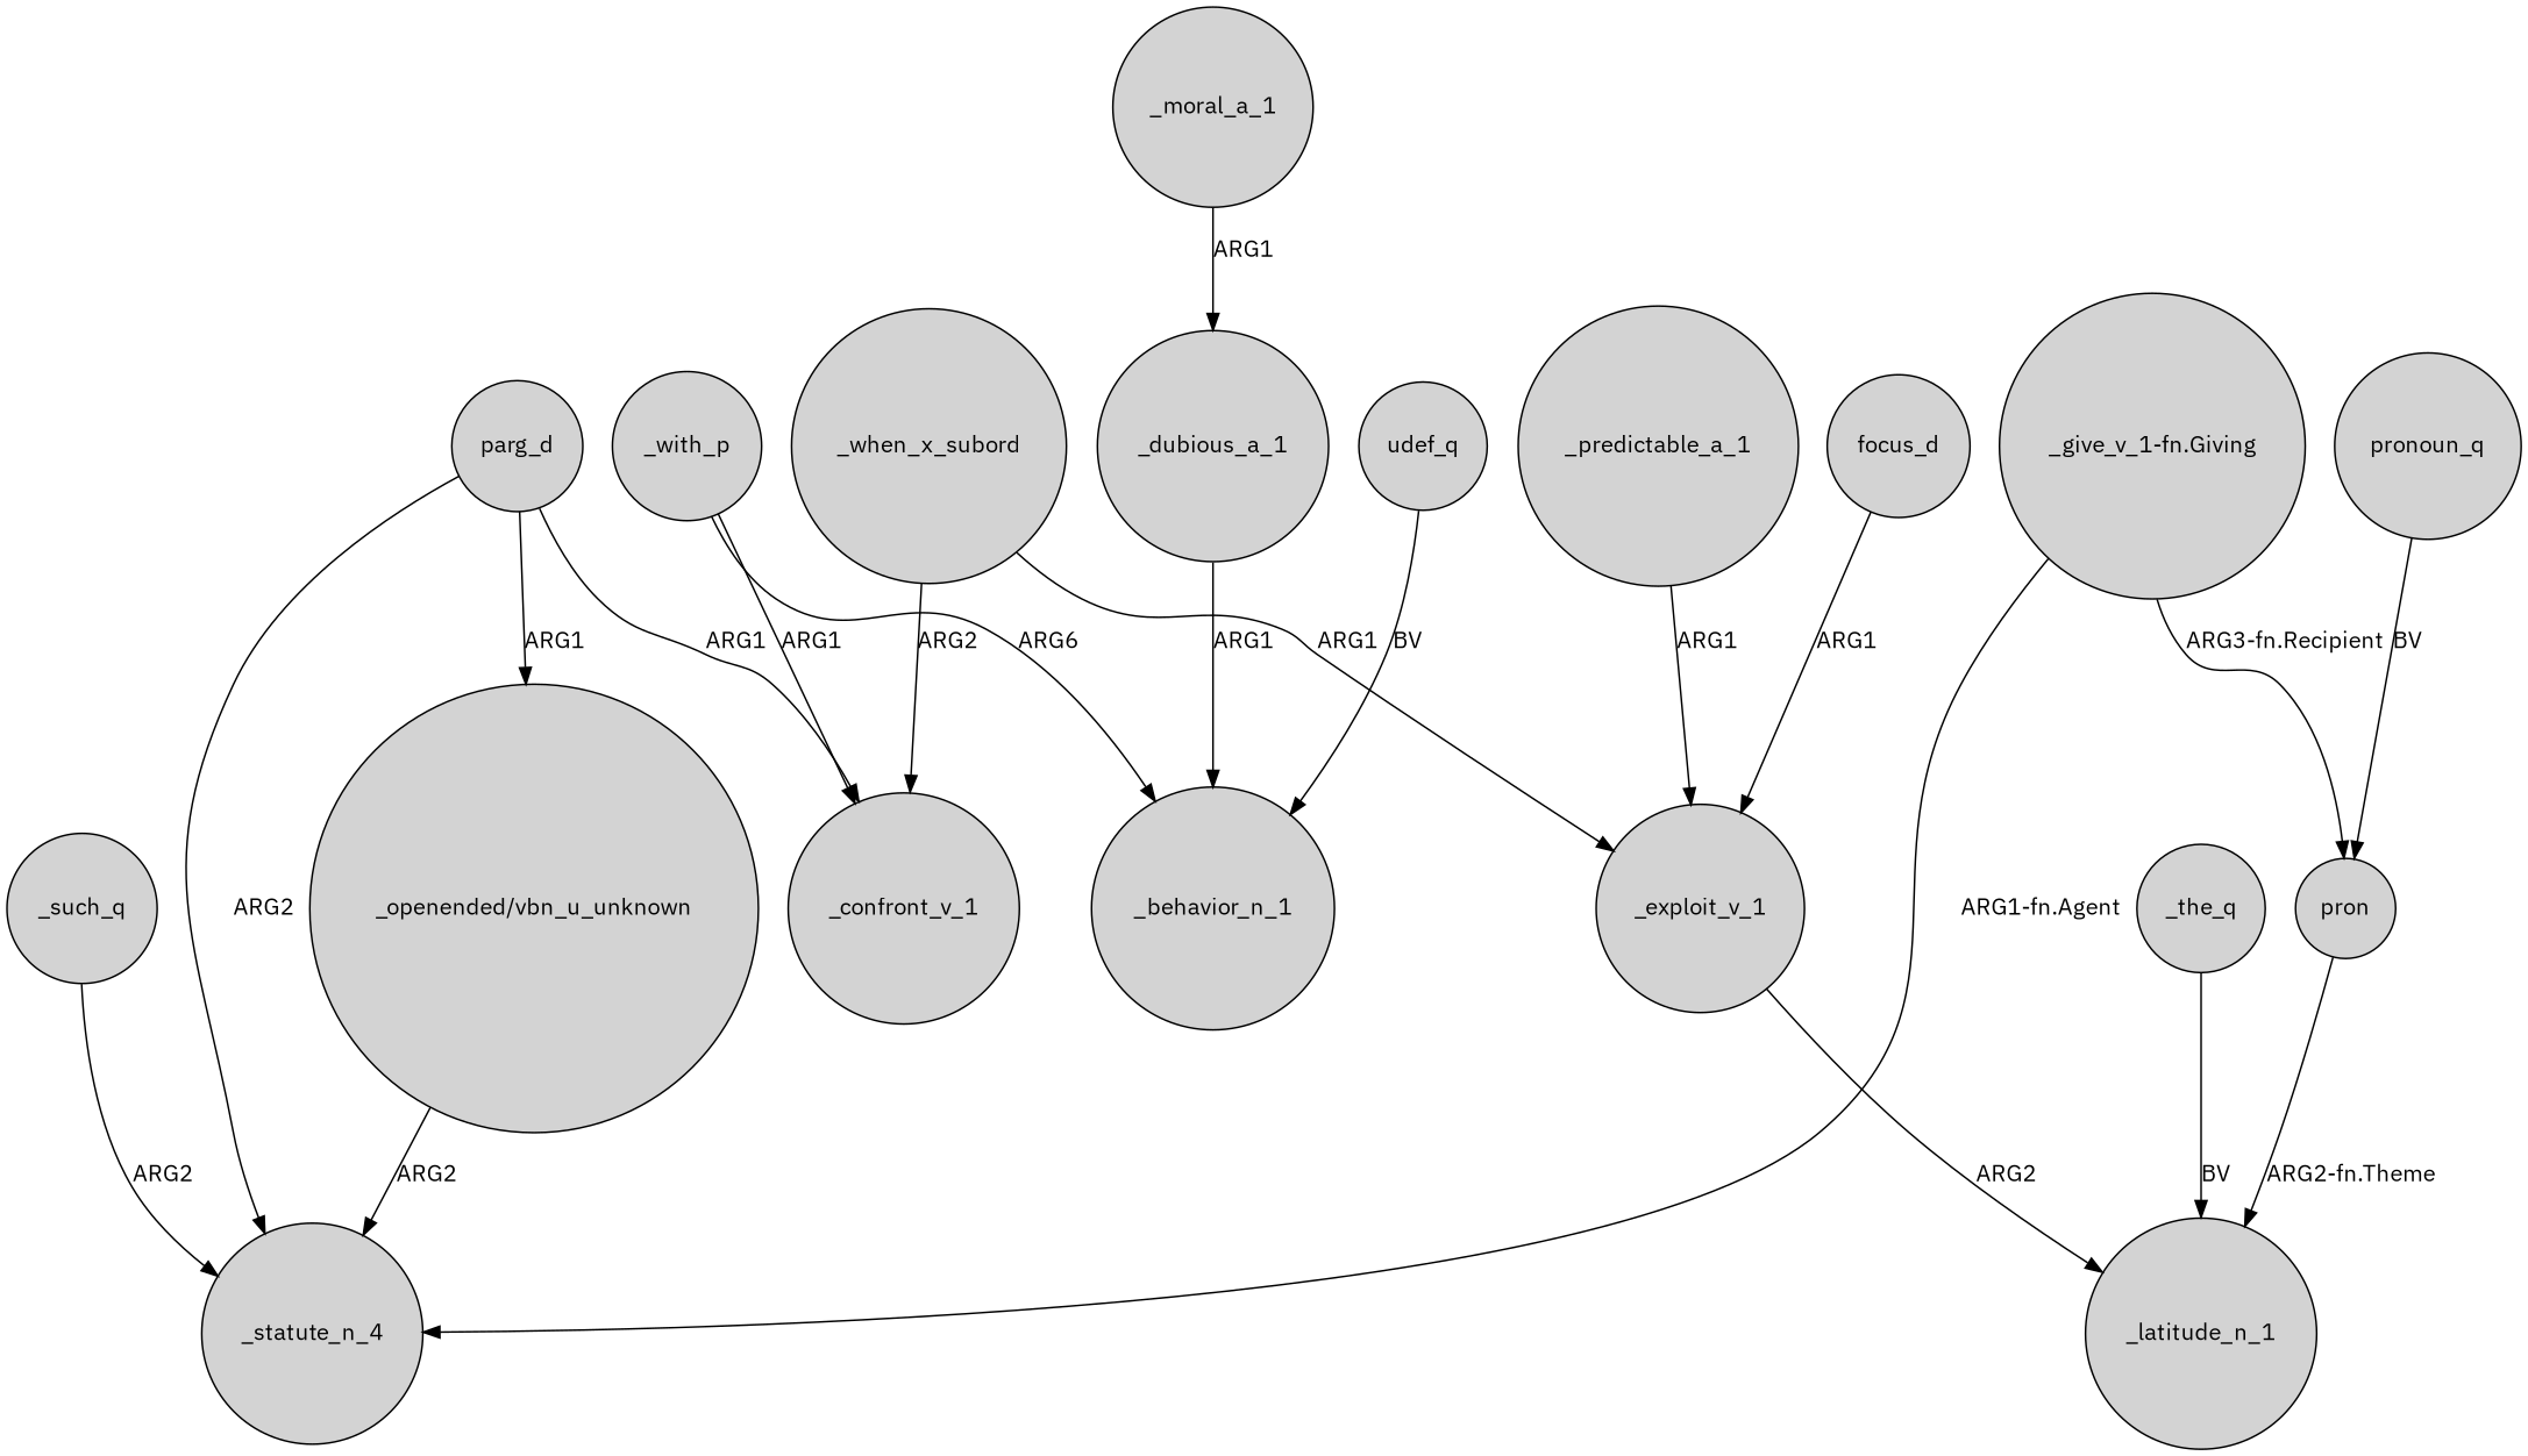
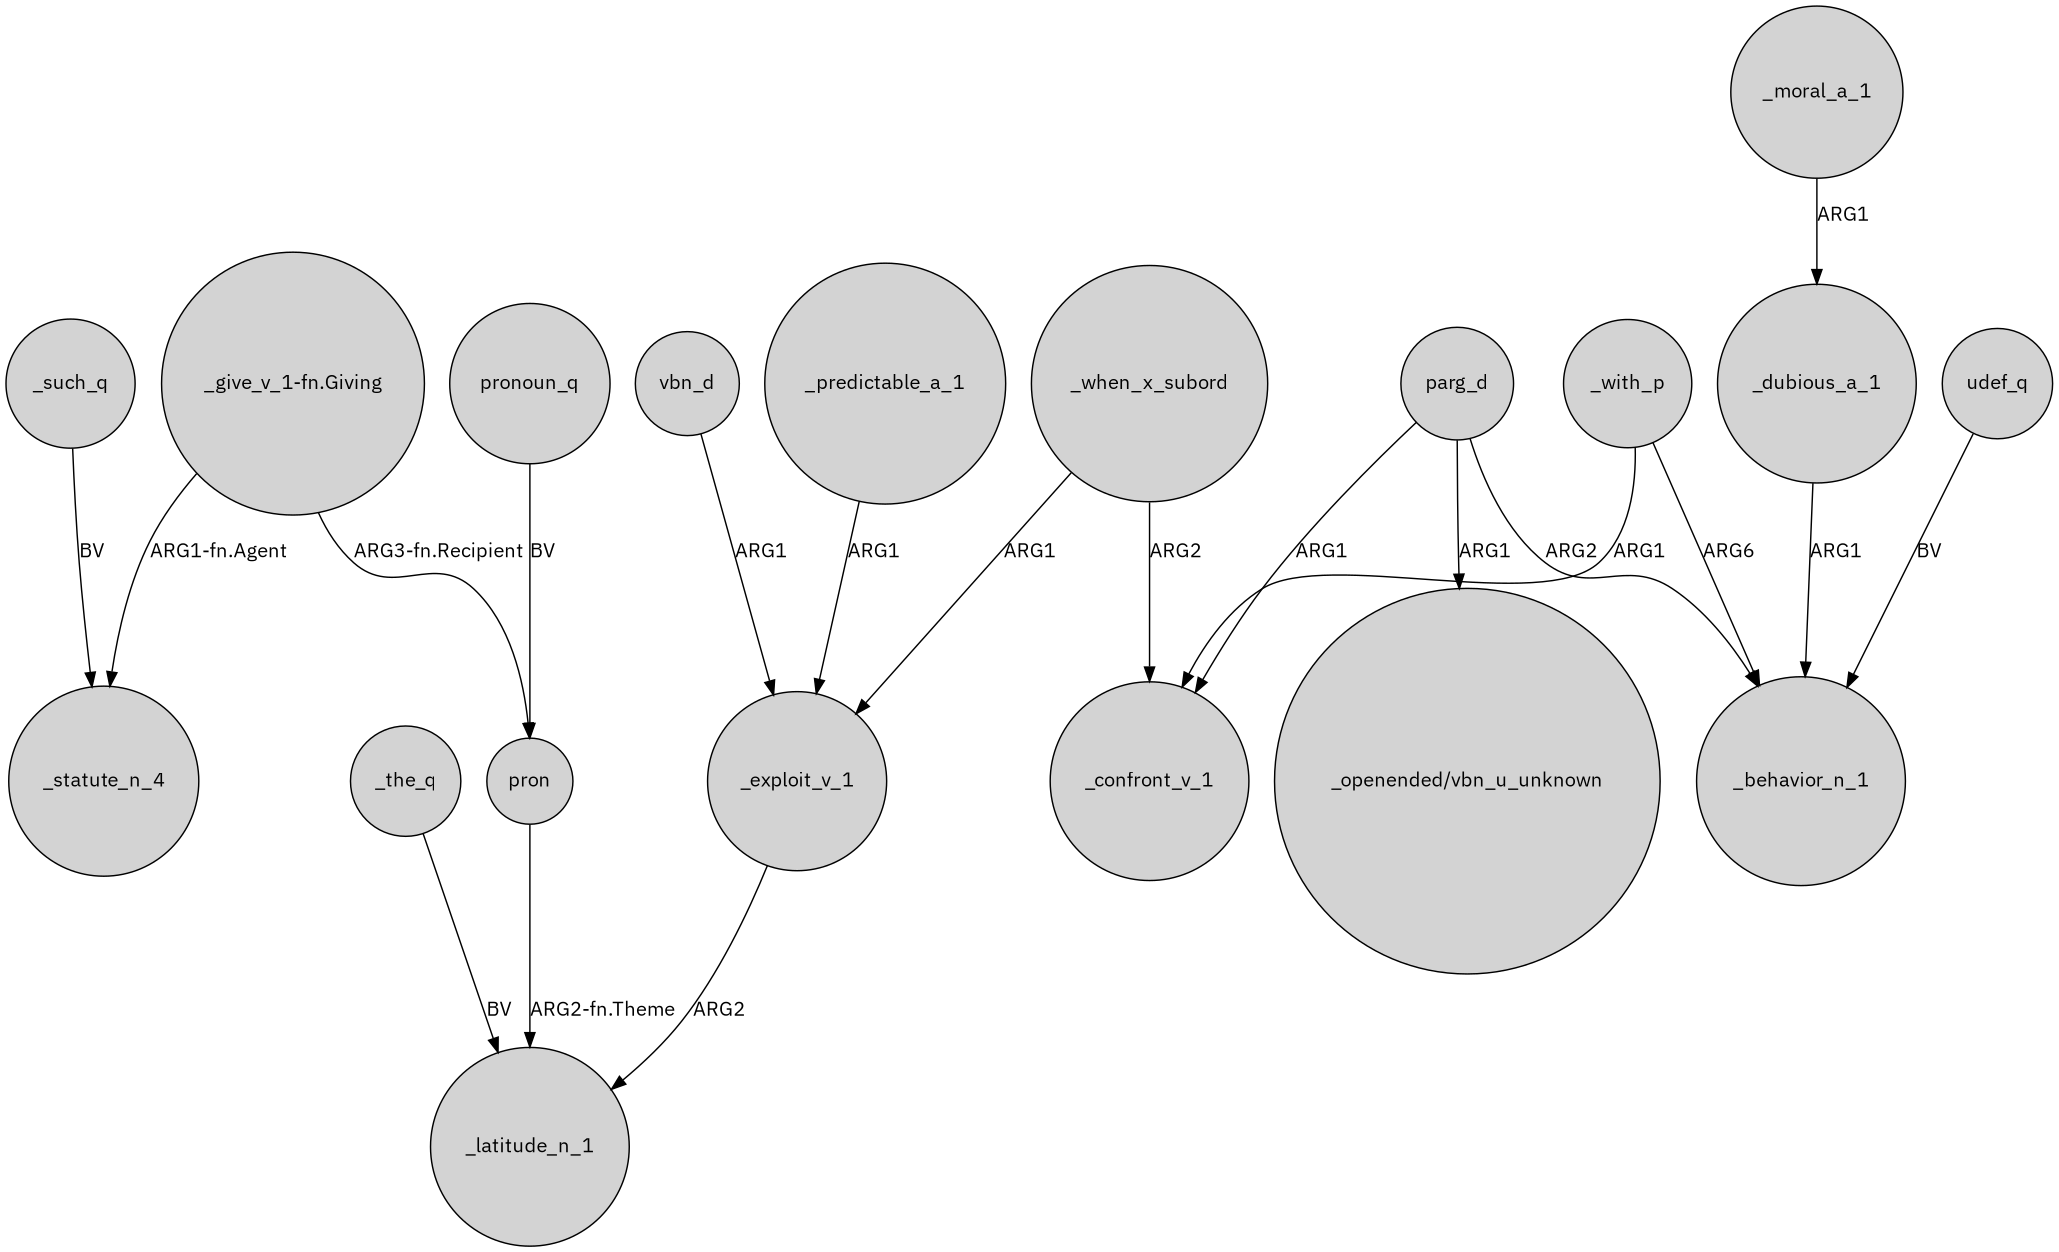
  digraph {
    fontname="IBM Plex Sans"
    node [fontname="IBM Plex Sans" shape=circle style=filled]
    edge [fontname="IBM Plex Sans"]
    n1 [label=_statute_n_4]
    parg_d
    _confront_v_1
    "_openended/vbn_u_unknown"
    _the_q
    _latitude_n_1
-   focus_d
+   focus_d [label=vbn_d]
    _exploit_v_1
    _predictable_a_1
    "_give_v_1-fn.Giving"
    pron
    _with_p
    _behavior_n_1
    _such_q
    _when_x_subord
    udef_q
    _moral_a_1
    _dubious_a_1
    pronoun_q
-   parg_d -> n1 [label=ARG2]
+   parg_d -> _behavior_n_1 [label=ARG2]
    parg_d -> _confront_v_1 [label=ARG1]
    parg_d -> "_openended/vbn_u_unknown" [label=ARG1]
-   "_openended/vbn_u_unknown" -> n1 [label=ARG2]
    _the_q -> _latitude_n_1 [label=BV]
    focus_d -> _exploit_v_1 [label=ARG1]
    _exploit_v_1 -> _latitude_n_1 [label=ARG2]
    _predictable_a_1 -> _exploit_v_1 [label=ARG1]
    "_give_v_1-fn.Giving" -> n1 [label="ARG1-fn.Agent"]
    "_give_v_1-fn.Giving" -> pron [label="ARG3-fn.Recipient"]
    pron -> _latitude_n_1 [label="ARG2-fn.Theme"]
    _with_p -> _confront_v_1 [label=ARG1]
    _with_p -> _behavior_n_1 [label=ARG6]
-   _such_q -> n1 [label=ARG2]
+   _such_q -> n1 [label=BV]
    _when_x_subord -> _confront_v_1 [label=ARG2]
    _when_x_subord -> _exploit_v_1 [label=ARG1]
    udef_q -> _behavior_n_1 [label=BV]
    _moral_a_1 -> _dubious_a_1 [label=ARG1]
    _dubious_a_1 -> _behavior_n_1 [label=ARG1]
    pronoun_q -> pron [label=BV]
  }
